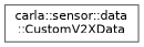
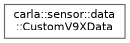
  digraph {
    rankdir=TB
-   n1 [color=grey40 fillcolor=white fontname=Helvetica fontsize=10 height=0.2 label="carla::sensor::data\l::CustomV2XData" shape=box style=filled width=0.4]
+   n1 [color=grey40 fillcolor=white fontname=Helvetica fontsize=10 height=0.2 label="carla::sensor::data\l::CustomV9XData" shape=box style=filled width=0.4]
  }
